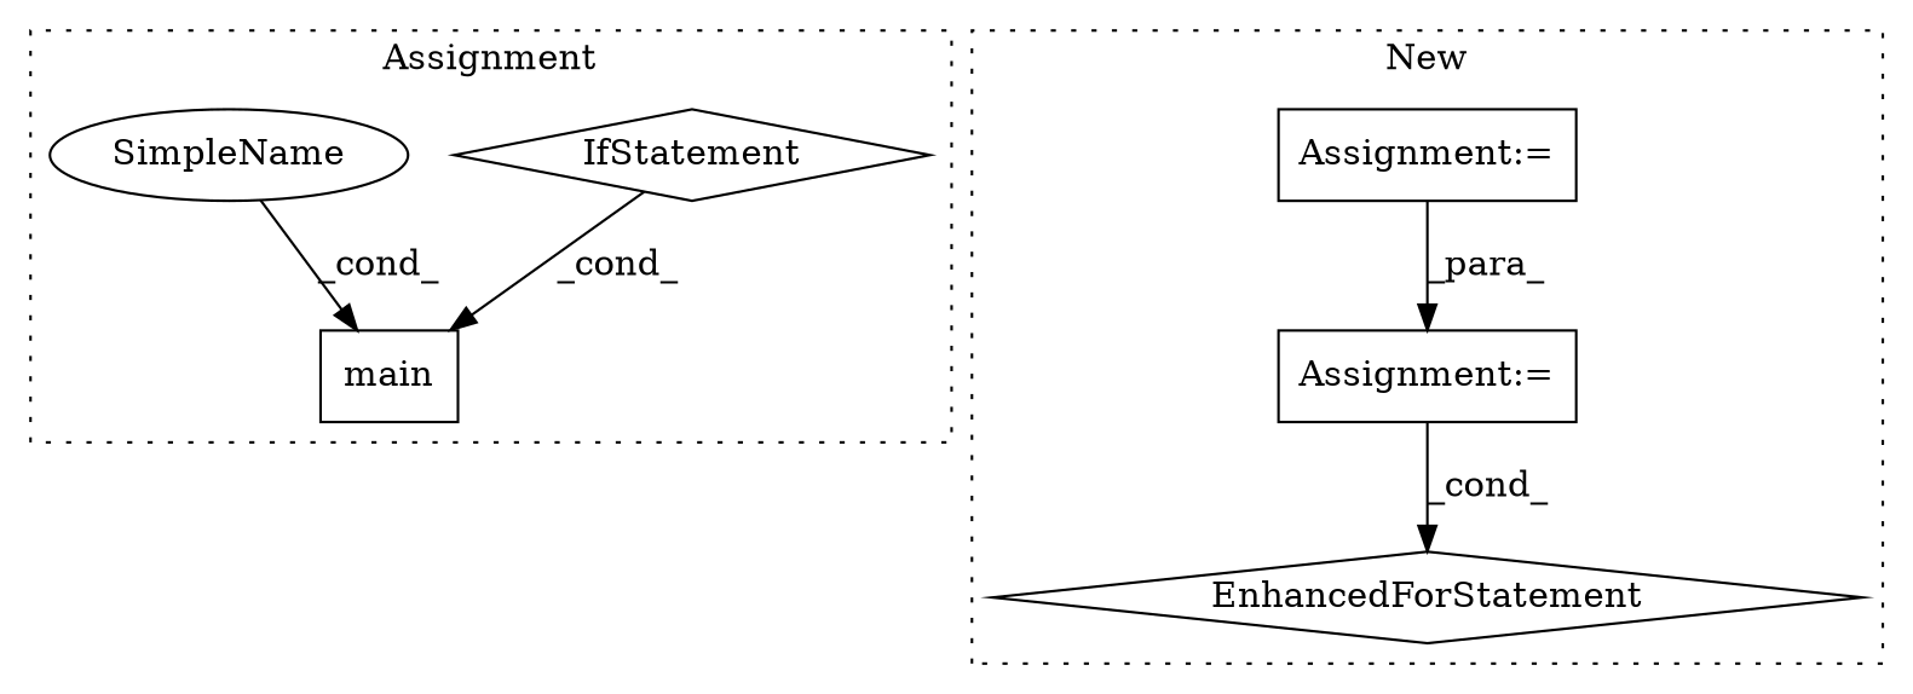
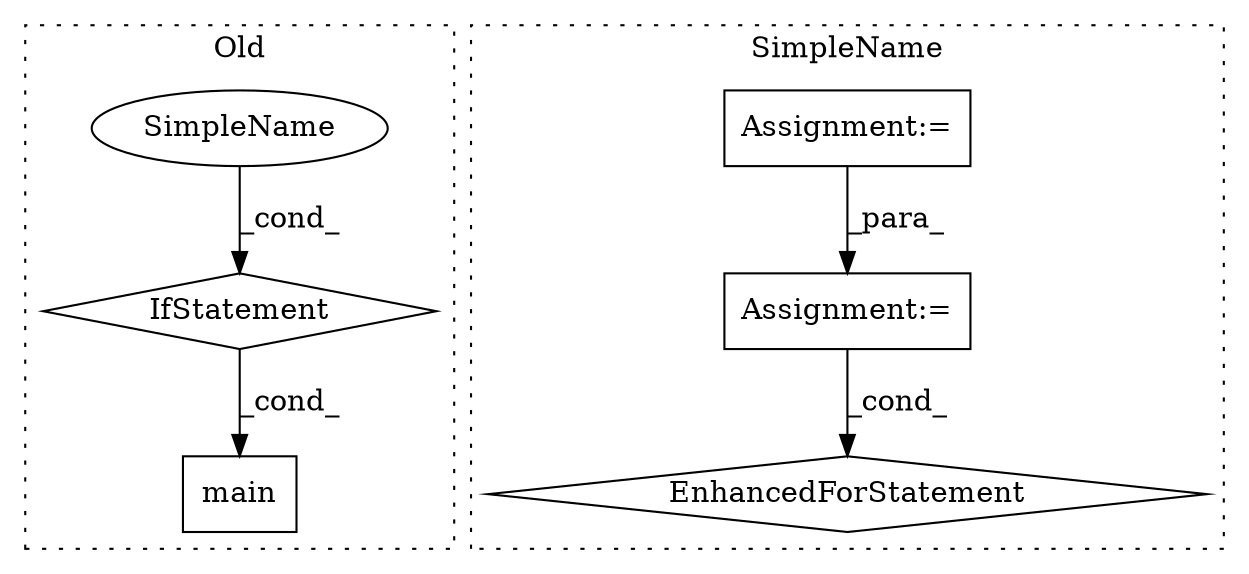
  digraph {
    node [a=7 l=1 shape=box]
    n1 [a=32 l=6 label=main s=678]
    n2 [a=25 l="4,2" label=IfStatement s="642,668" shape=diamond]
    n3 [a=42 label=SimpleName shape=ellipse l=""]
    n4 [a=70 l="57,2" label=EnhancedForStatement s="1002,1072" shape=diamond]
    n5 [label="Assignment:=" s=982]
    n6 [label="Assignment:=" s=927]
    subgraph cluster_1 {
-     label=Assignment
+     label=Old
      style=dotted
      n1
      n2
      n3
    }
    subgraph cluster_2 {
-     label=New
+     label=SimpleName
      style=dotted
      n4
      n5
      n6
    }
    n2 -> n1 [label=_cond_]
-   n3 -> n1 [label=_cond_]
+   n3 -> n2 [label=_cond_]
    n5 -> n4 [label=_cond_]
    n6 -> n5 [label=_para_]
  }
